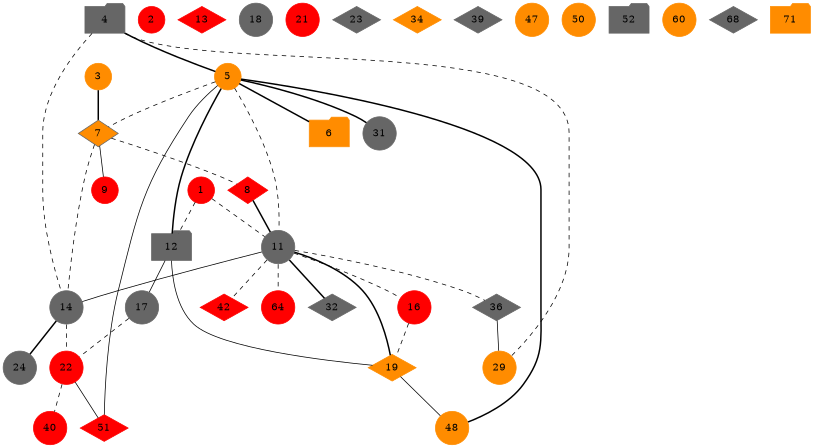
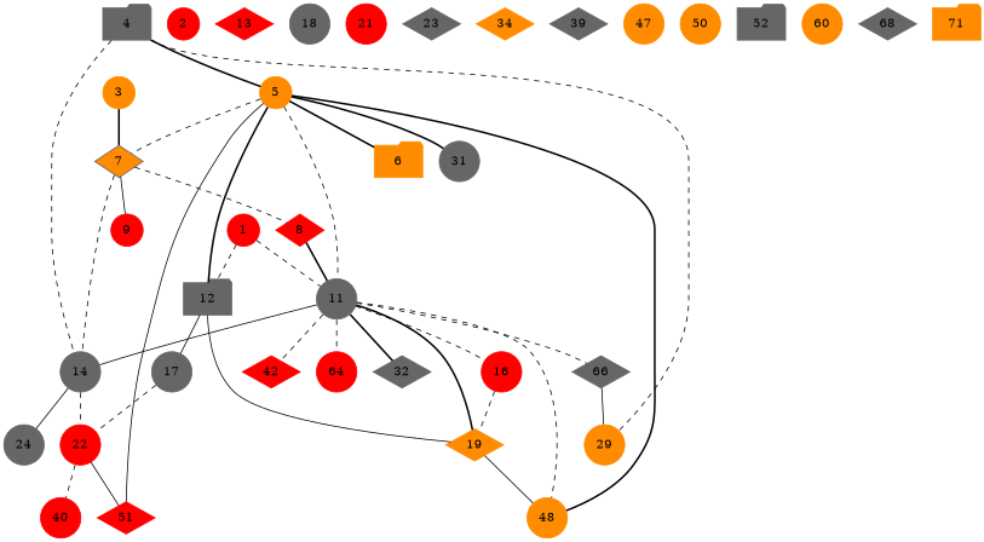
  graph {
    node [color=gray40 shape=circle style=filled]
    edge [style=dashed]
    11 [super="+27"]
    14 [super="+26+45+20+43"]
    48 [color=darkorange]
    16 [color=red]
    19 [color=darkorange shape=diamond super="+33"]
    32 [shape=diamond]
-   36 [shape=diamond]
+   36 [shape=diamond label=66]
    42 [color=red shape=diamond super="+53"]
    64 [color=red]
    1 [color=red]
    12 [shape=folder super="+37+41"]
    17
    2 [color=red super="+46"]
    7 [fillcolor=darkorange shape=diamond super="+28"]
    8 [color=red shape=diamond super="+30"]
    9 [color=red super="+38"]
    3 [color=darkorange]
    4 [shape=folder super="+15"]
    5 [color=darkorange super="+25+35+10"]
    29 [color=darkorange]
    6 [color=darkorange shape=folder]
    31
    51 [color=red shape=diamond]
    22 [color=red super="+61+44"]
    24
    13 [color=red shape=diamond]
    40 [color=red]
    18
    21 [color=red]
    23 [shape=diamond]
    34 [color=darkorange shape=diamond]
    39 [shape=diamond super="+73"]
    47 [color=darkorange]
    50 [color=darkorange]
    52 [shape=folder super="+75"]
    60 [color=darkorange]
    68 [shape=diamond]
    71 [color=darkorange shape=folder]
    11 -- 14 [style=solid weight=4]
+   11 -- 48 [weight=2]
    11 -- 16
    11 -- 19 [style=bold]
    11 -- 32 [style=bold]
    11 -- 36
    11 -- 42
    11 -- 64
    14 -- 22 [weight=2]
-   14 -- 24 [style=bold]
+   14 -- 24 [style=solid]
    16 -- 19
    19 -- 48 [style=solid]
    36 -- 29 [style=solid]
    1 -- 11
    1 -- 12
    12 -- 19 [style=solid]
    12 -- 17 [style=solid]
    17 -- 22
    7 -- 14
    7 -- 8
    7 -- 9 [style=solid]
    8 -- 11 [style=bold]
    3 -- 7 [style=bold]
    4 -- 14 [weight=2]
    4 -- 5 [style=bold]
    4 -- 29
    5 -- 11
    5 -- 48 [style=bold]
    5 -- 12 [style=bold]
    5 -- 7
    5 -- 6 [style=bold]
    5 -- 31 [style=bold]
    5 -- 51 [style=solid]
    22 -- 51 [style=solid]
    22 -- 40
  }
